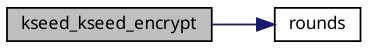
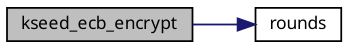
  digraph {
    rankdir=LR
    fontname="Noto Sans"
    node [color=black fontname="Noto Sans" fontsize=10 shape=record style=filled]
-   n1 [fillcolor=grey75 fontcolor=black height=0.2 label=kseed_kseed_encrypt width=0.4]
+   n1 [fillcolor=grey75 fontcolor=black height=0.2 label=kseed_ecb_encrypt width=0.4]
    n2 [fillcolor=white height=0.2 label=rounds width=0.4]
    n1 -> n2 [color=midnightblue fontname="Noto Sans" fontsize=10 labelfontname=Helvetica labelfontsize=10 style=solid]
  }
